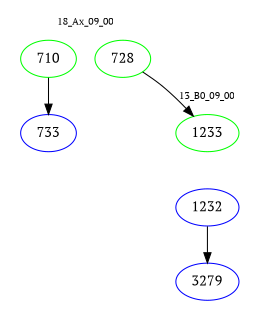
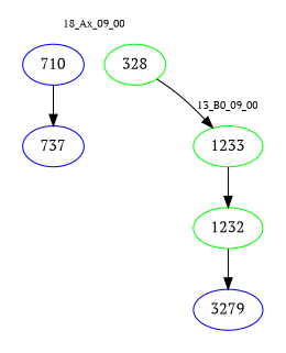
  digraph {
    fontname="PT Serif"
    node [color=green fontname="PT Serif"]
    edge [color=black fontname="PT Serif"]
-   n1 [label=728]
-   n2 [label=710]
-   n3 [color=blue label=733]
+   n1 [label=328]
+   n2 [color=blue label=710]
+   n3 [color=blue label=737]
    n4 [label=1233]
-   n5 [color=blue label=1232]
+   n5 [label=1232]
    n6 [color=blue label=3279]
    subgraph cluster_1 {
      color=white
      fontsize=10
      label="18_Ax_09_00"
      n1
      n2
      n3
    }
    subgraph cluster_2 {
      color=white
      fontsize=10
      label="13_B0_09_00"
      n4
      n5
      n6
    }
    n1 -> n4
    n2 -> n3
+   n4 -> n5
    n5 -> n6
  }
